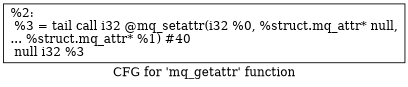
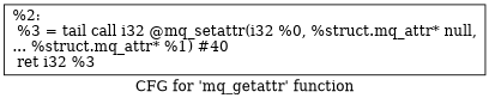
  digraph {
    label="CFG for 'mq_getattr' function"
-   n1 [label="{%2:\l  %3 = tail call i32 @mq_setattr(i32 %0, %struct.mq_attr* null,\l... %struct.mq_attr* %1) #40\l  null i32 %3\l}" shape=record]
+   n1 [label="{%2:\l  %3 = tail call i32 @mq_setattr(i32 %0, %struct.mq_attr* null,\l... %struct.mq_attr* %1) #40\l  ret i32 %3\l}" shape=record]
  }
